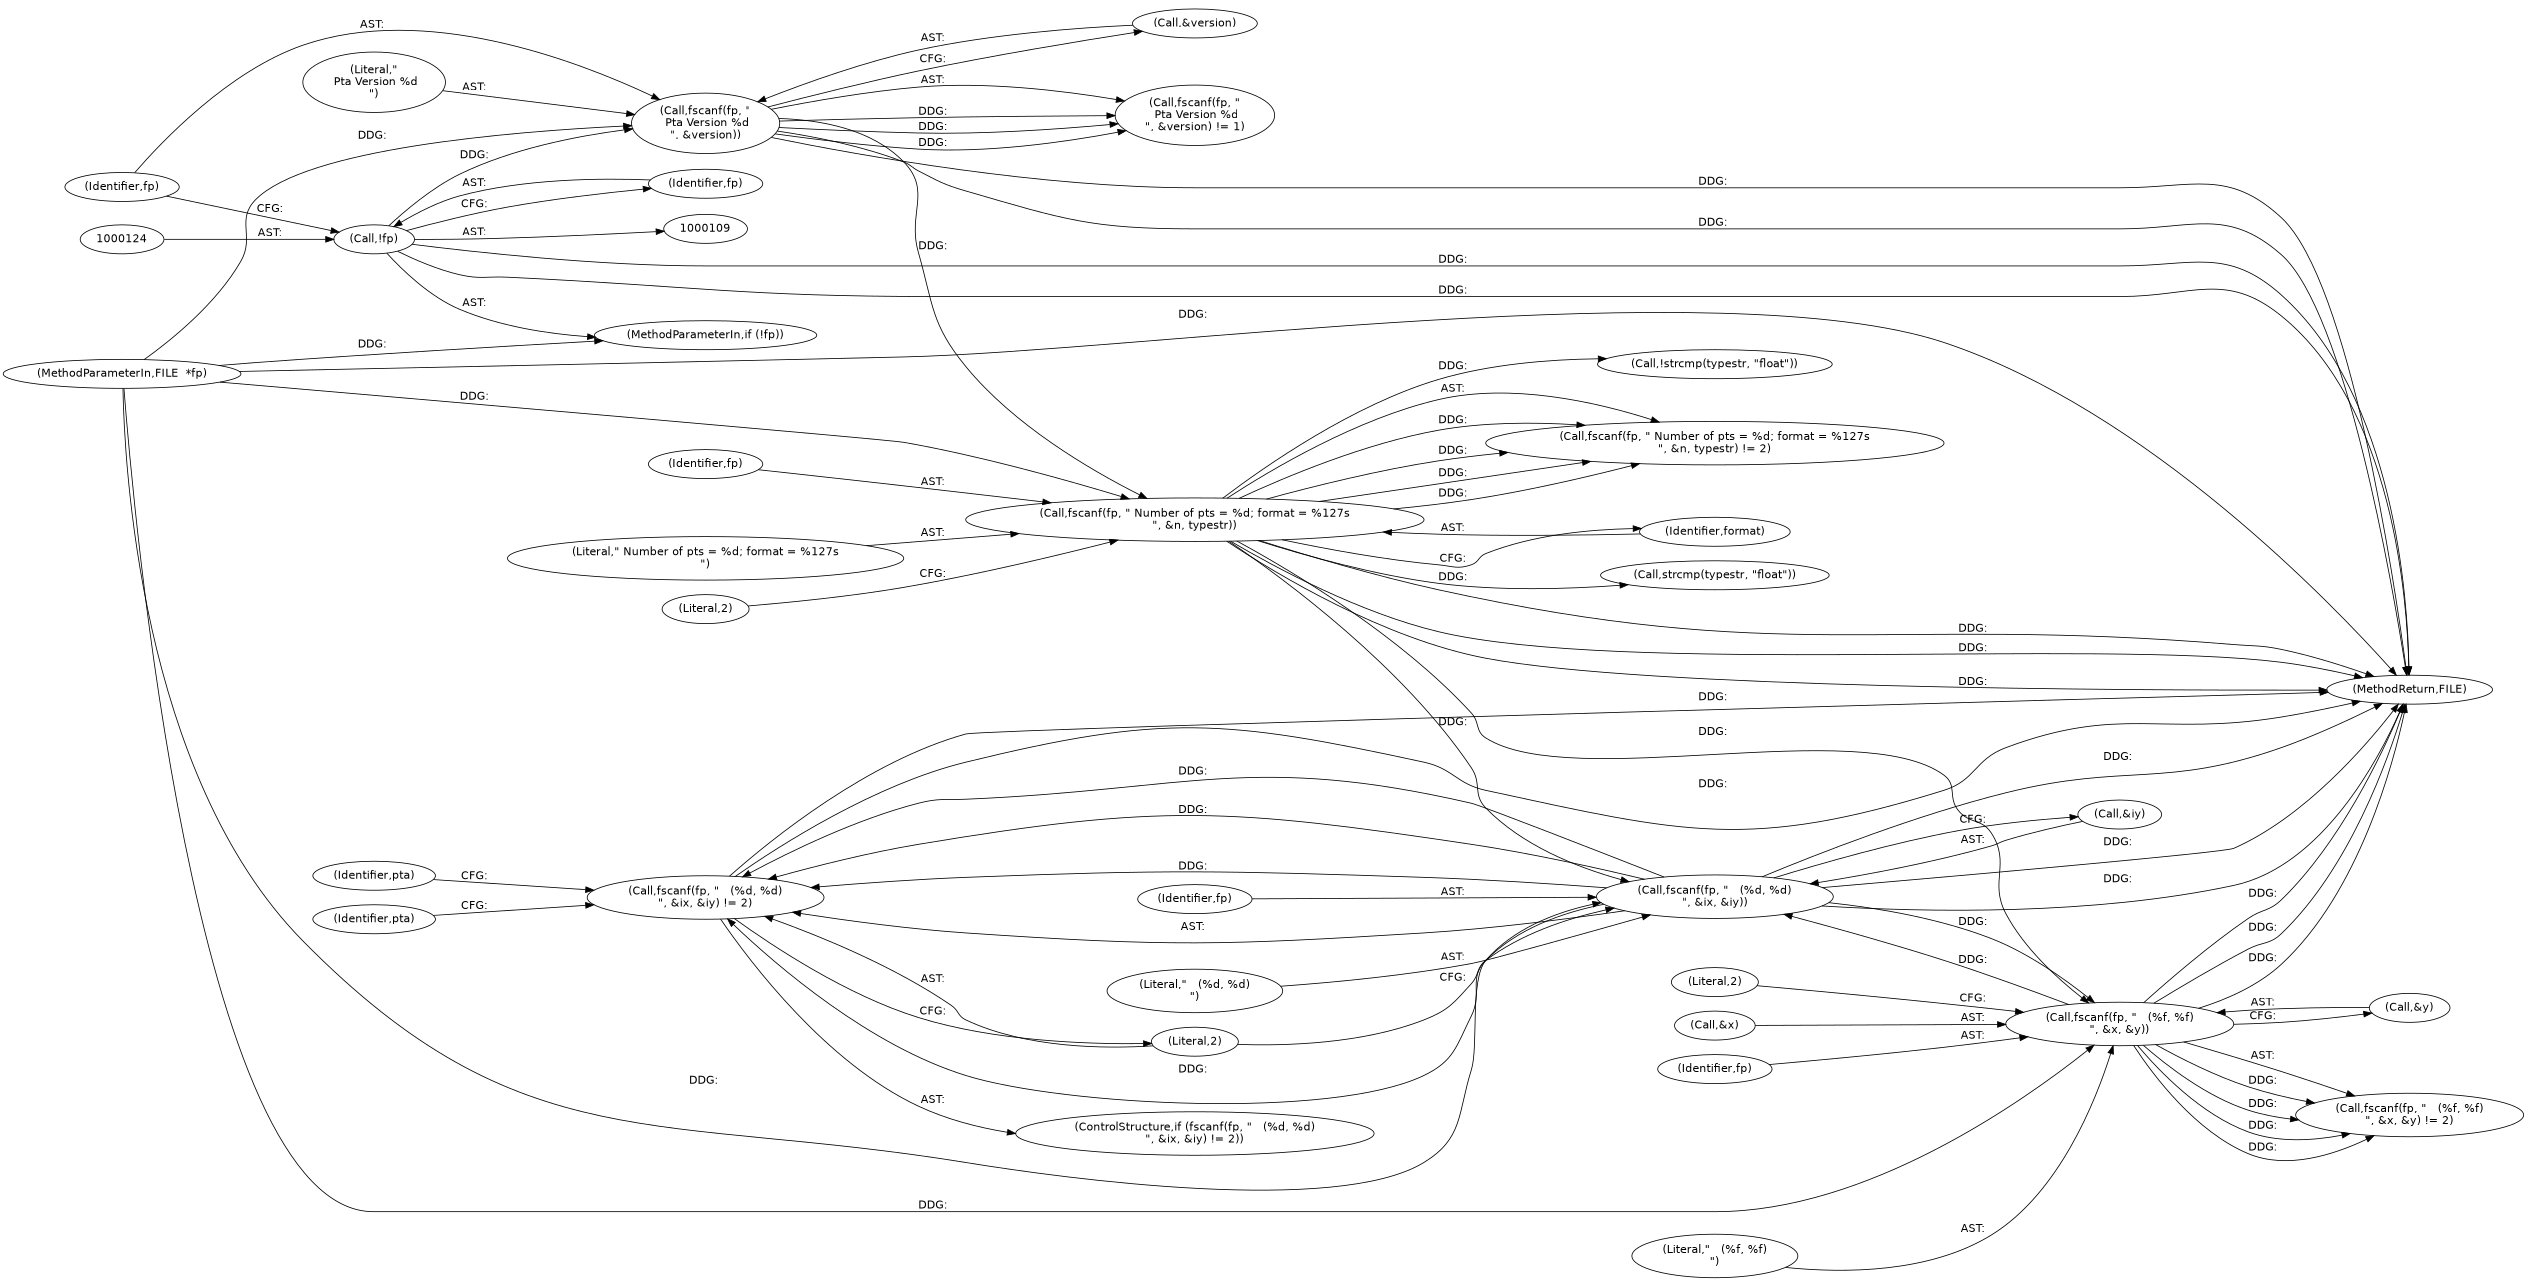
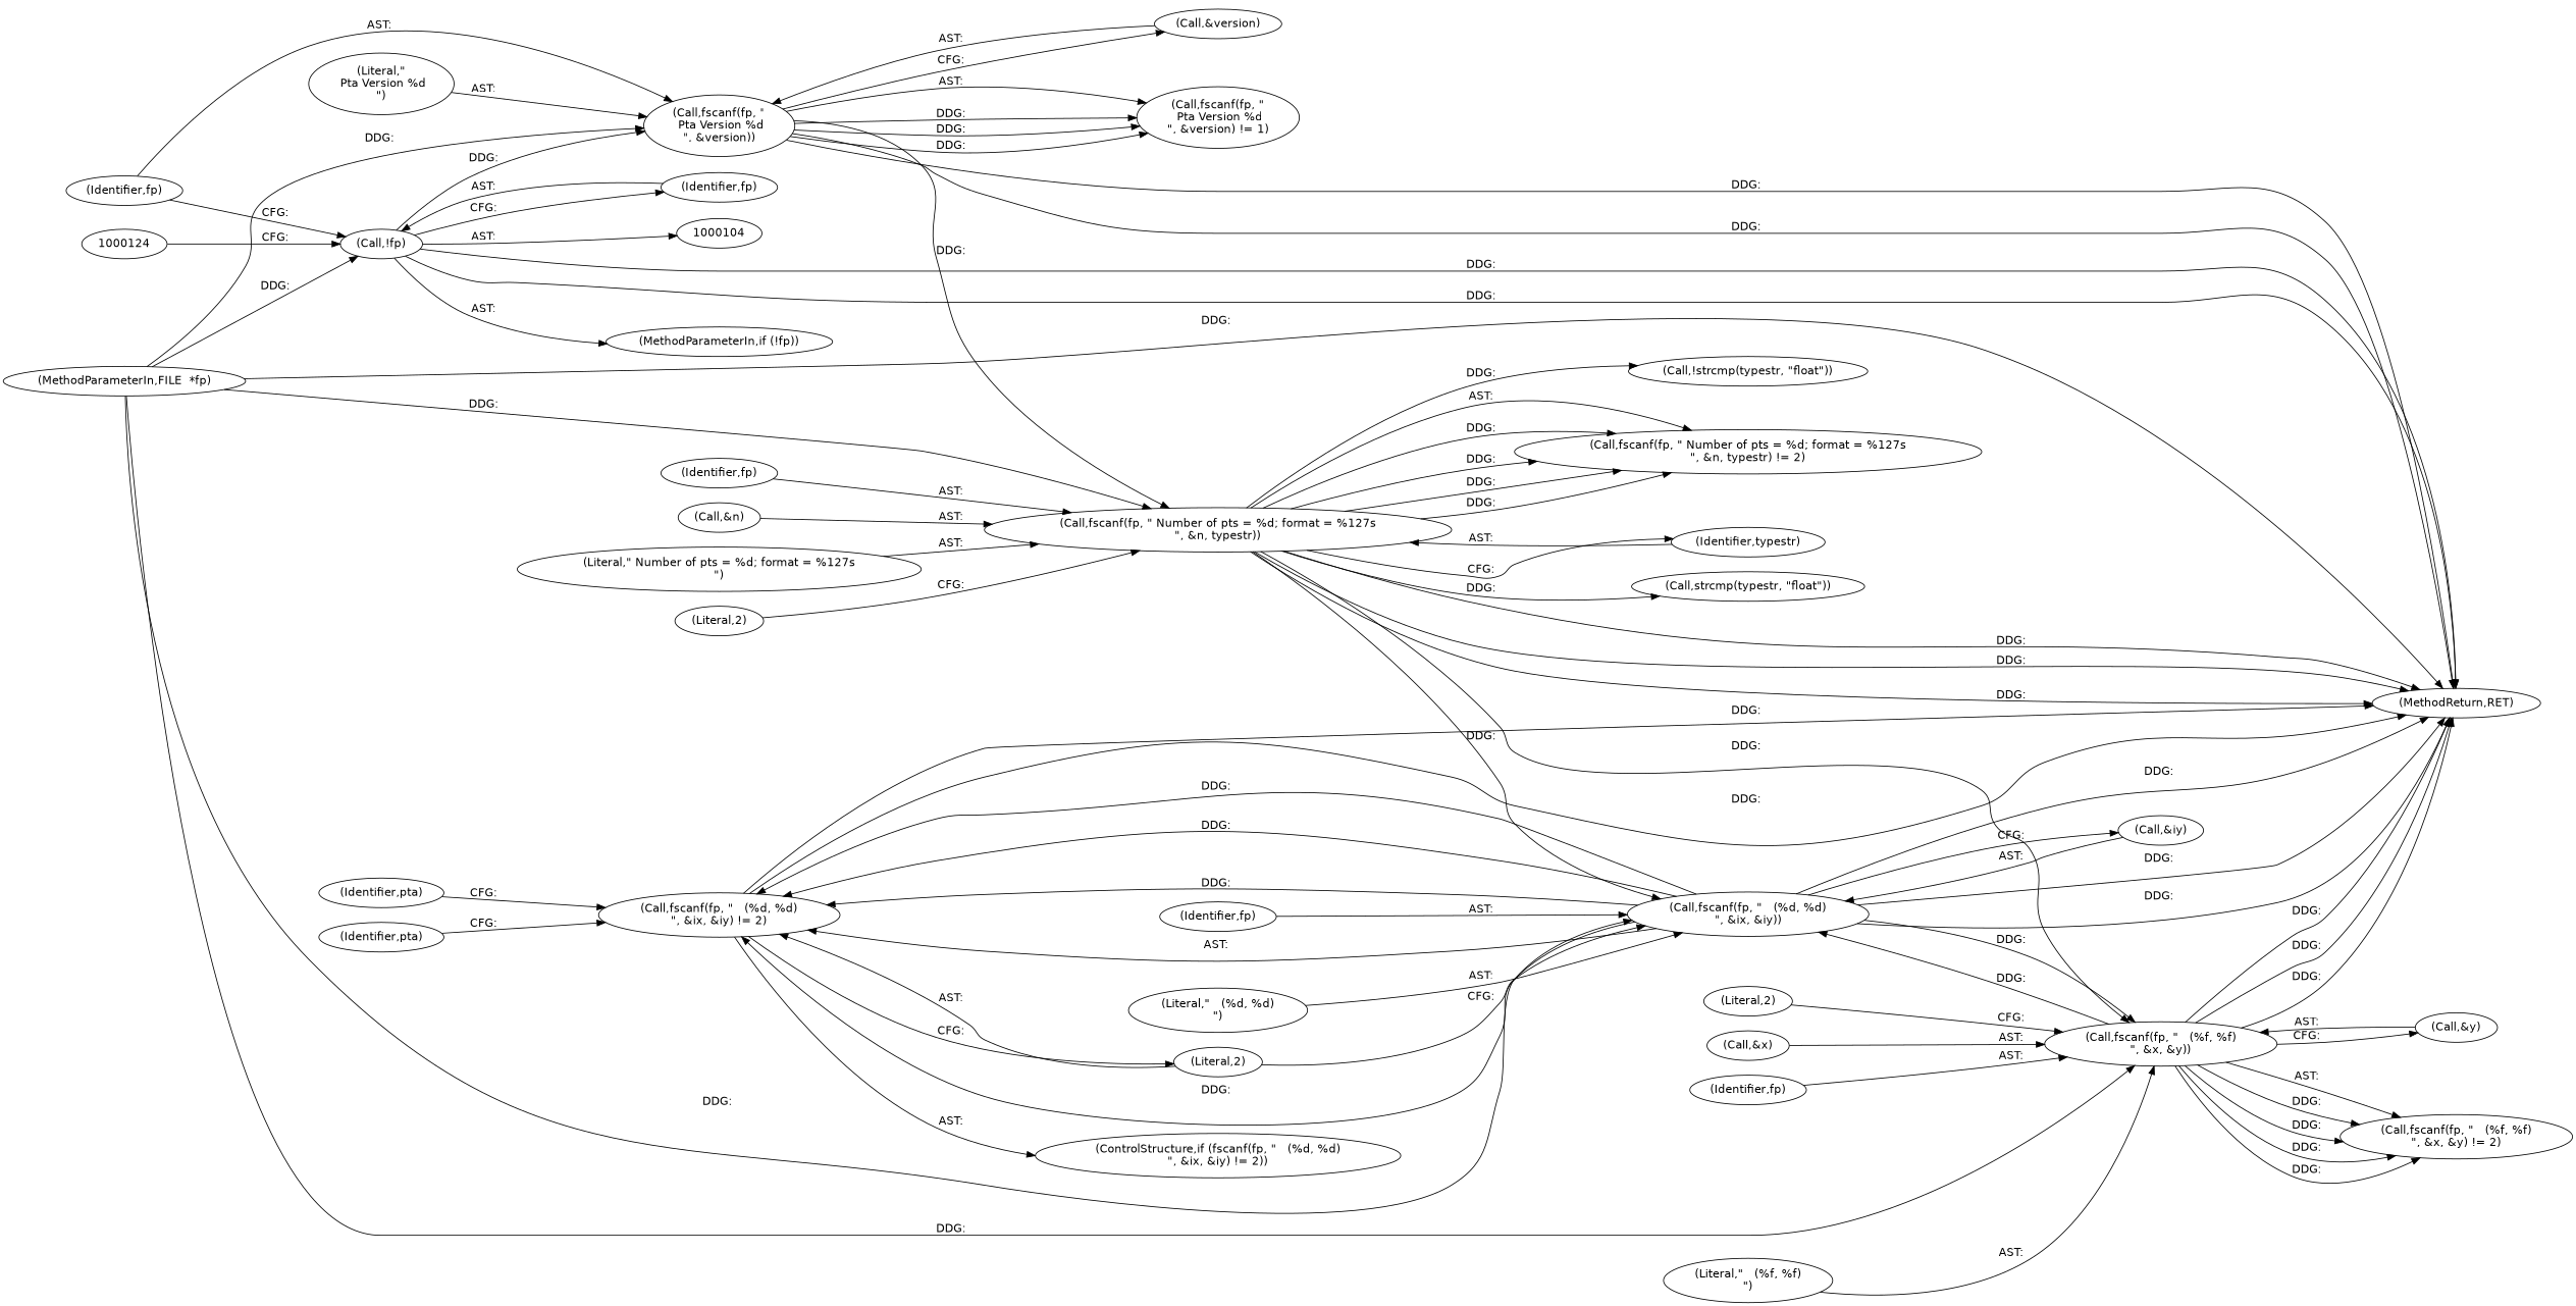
  digraph {
    fontname="DejaVu Sans"
    rankdir=LR
    node [fontname="DejaVu Sans"]
    edge [fontname="DejaVu Sans"]
    n1 [label="(Call,fscanf(fp, \"   (%d, %d)\n\", &ix, &iy) != 2)"]
    n2 [label="(Literal,2)"]
-   n3 [label="(MethodReturn,FILE)"]
+   n3 [label="(MethodReturn,RET)"]
    n4 [label="(ControlStructure,if (fscanf(fp, \"   (%d, %d)\n\", &ix, &iy) != 2))"]
    n5 [label="(Call,fscanf(fp, \"   (%d, %d)\n\", &ix, &iy))"]
    n6 [label="(Call,fscanf(fp, \"   (%f, %f)\n\", &x, &y))"]
    n7 [label="(Call,&iy)"]
    n8 [label="(Call,fscanf(fp, \"   (%f, %f)\n\", &x, &y) != 2)"]
    n9 [label="(Call,&y)"]
    n10 [label="(Call,fscanf(fp, \" Number of pts = %d; format = %127s\n\", &n, typestr))"]
    n11 [label="(Call,fscanf(fp, \" Number of pts = %d; format = %127s\n\", &n, typestr) != 2)"]
-   n12 [label="(Identifier,format)"]
+   n12 [label="(Identifier,typestr)"]
    n13 [label="(Call,strcmp(typestr, \"float\"))"]
    n14 [label="(Call,!strcmp(typestr, \"float\"))"]
    n15 [label="(Call,fscanf(fp, \"\n Pta Version %d\n\", &version))"]
    n16 [label="(Call,fscanf(fp, \"\n Pta Version %d\n\", &version) != 1)"]
    n17 [label="(Call,&version)"]
    n18 [label="(Call,!fp)"]
    n19 [label="(MethodParameterIn,if (!fp))"]
    n20 [label="(Identifier,fp)"]
-   1000104 [label=1000109]
+   1000104
    n22 [label="(MethodParameterIn,FILE  *fp)"]
    n23 [label="(Identifier,fp)"]
    n24 [label="(Literal,\"   (%d, %d)\n\")"]
    n25 [label="(Literal,2)"]
    n26 [label="(Identifier,pta)"]
    n27 [label="(Identifier,fp)"]
+   n28 [label="(Call,&n)"]
    n29 [label="(Literal,\"   (%f, %f)\n\")"]
    n30 [label="(Call,&x)"]
    n31 [label="(Literal,\"\n Pta Version %d\n\")"]
    n32 [label="(Literal,\" Number of pts = %d; format = %127s\n\")"]
    n33 [label="(Literal,2)"]
    n34 [label="(Identifier,fp)"]
    n35 [label="(Identifier,pta)"]
    n36 [label="(Identifier,fp)"]
    1000124
    n1 -> n2 [label="CFG: "]
    n1 -> n3 [label="DDG: "]
    n1 -> n3 [label="DDG: "]
    n1 -> n4 [label="AST: "]
    n2 -> n1 [label="AST: "]
    n2 -> n5 [label="CFG: "]
    n5 -> n1 [label="AST: "]
    n5 -> n1 [label="DDG: "]
    n5 -> n1 [label="DDG: "]
    n5 -> n1 [label="DDG: "]
    n5 -> n1 [label="DDG: "]
    n5 -> n3 [label="DDG: "]
    n5 -> n3 [label="DDG: "]
    n5 -> n3 [label="DDG: "]
    n5 -> n6 [label="DDG: "]
    n5 -> n7 [label="CFG: "]
    n6 -> n3 [label="DDG: "]
    n6 -> n3 [label="DDG: "]
    n6 -> n3 [label="DDG: "]
    n6 -> n5 [label="DDG: "]
    n6 -> n8 [label="AST: "]
    n6 -> n8 [label="DDG: "]
    n6 -> n8 [label="DDG: "]
    n6 -> n8 [label="DDG: "]
    n6 -> n8 [label="DDG: "]
    n6 -> n9 [label="CFG: "]
    n7 -> n5 [label="AST: "]
    n9 -> n6 [label="AST: "]
    n10 -> n3 [label="DDG: "]
    n10 -> n3 [label="DDG: "]
    n10 -> n3 [label="DDG: "]
    n10 -> n5 [label="DDG: "]
    n10 -> n6 [label="DDG: "]
    n10 -> n11 [label="AST: "]
    n10 -> n11 [label="DDG: "]
    n10 -> n11 [label="DDG: "]
    n10 -> n11 [label="DDG: "]
    n10 -> n11 [label="DDG: "]
    n10 -> n12 [label="CFG: "]
    n10 -> n13 [label="DDG: "]
    n10 -> n14 [label="DDG: "]
    n12 -> n10 [label="AST: "]
    n15 -> n3 [label="DDG: "]
    n15 -> n3 [label="DDG: "]
    n15 -> n10 [label="DDG: "]
    n15 -> n16 [label="AST: "]
    n15 -> n16 [label="DDG: "]
    n15 -> n16 [label="DDG: "]
    n15 -> n16 [label="DDG: "]
    n15 -> n17 [label="CFG: "]
    n17 -> n15 [label="AST: "]
    n18 -> n3 [label="DDG: "]
    n18 -> n3 [label="DDG: "]
    n18 -> n15 [label="DDG: "]
    n18 -> n19 [label="AST: "]
    n18 -> n20 [label="CFG: "]
    n18 -> 1000104 [label="AST: "]
    n20 -> n18 [label="AST: "]
    n22 -> n3 [label="DDG: "]
    n22 -> n5 [label="DDG: "]
    n22 -> n6 [label="DDG: "]
    n22 -> n10 [label="DDG: "]
    n22 -> n15 [label="DDG: "]
-   n22 -> n19 [label="DDG: "]
+   n22 -> n18 [label="DDG: "]
    n23 -> n5 [label="AST: "]
    n24 -> n5 [label="AST: "]
    n25 -> n6 [label="CFG: "]
    n26 -> n1 [label="CFG: "]
    n27 -> n6 [label="AST: "]
+   n28 -> n10 [label="AST: "]
    n29 -> n6 [label="AST: "]
    n30 -> n6 [label="AST: "]
    n31 -> n15 [label="AST: "]
    n32 -> n10 [label="AST: "]
    n33 -> n10 [label="CFG: "]
    n34 -> n15 [label="AST: "]
    n34 -> n18 [label="CFG: "]
    n35 -> n1 [label="CFG: "]
    n36 -> n10 [label="AST: "]
-   1000124 -> n18 [label="AST: "]
+   1000124 -> n18 [label="CFG: "]
  }
